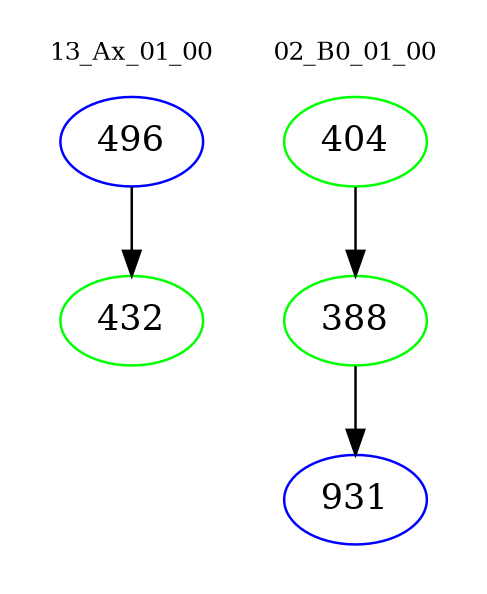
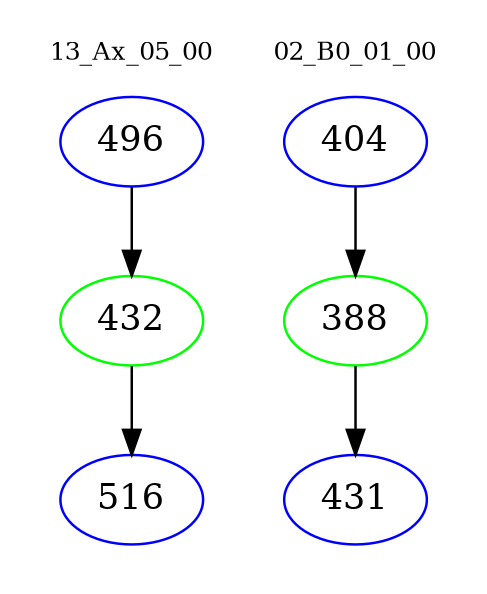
  digraph {
    node [color=blue]
    edge [color=black]
    n1 [label=496]
    n2 [color=green label=432]
-   n4 [color=green label=404]
+   n3 [label=516]
+   n4 [label=404]
    n5 [color=green label=388]
-   n6 [label=931]
+   n6 [label=431]
    subgraph cluster_1 {
      color=white
      fontsize=10
-     label="13_Ax_01_00"
+     label="13_Ax_05_00"
      n1
      n2
+     n3
    }
    subgraph cluster_2 {
      color=white
      fontsize=10
      label="02_B0_01_00"
      n4
      n5
      n6
    }
    n1 -> n2
+   n2 -> n3
    n4 -> n5
    n5 -> n6
  }
